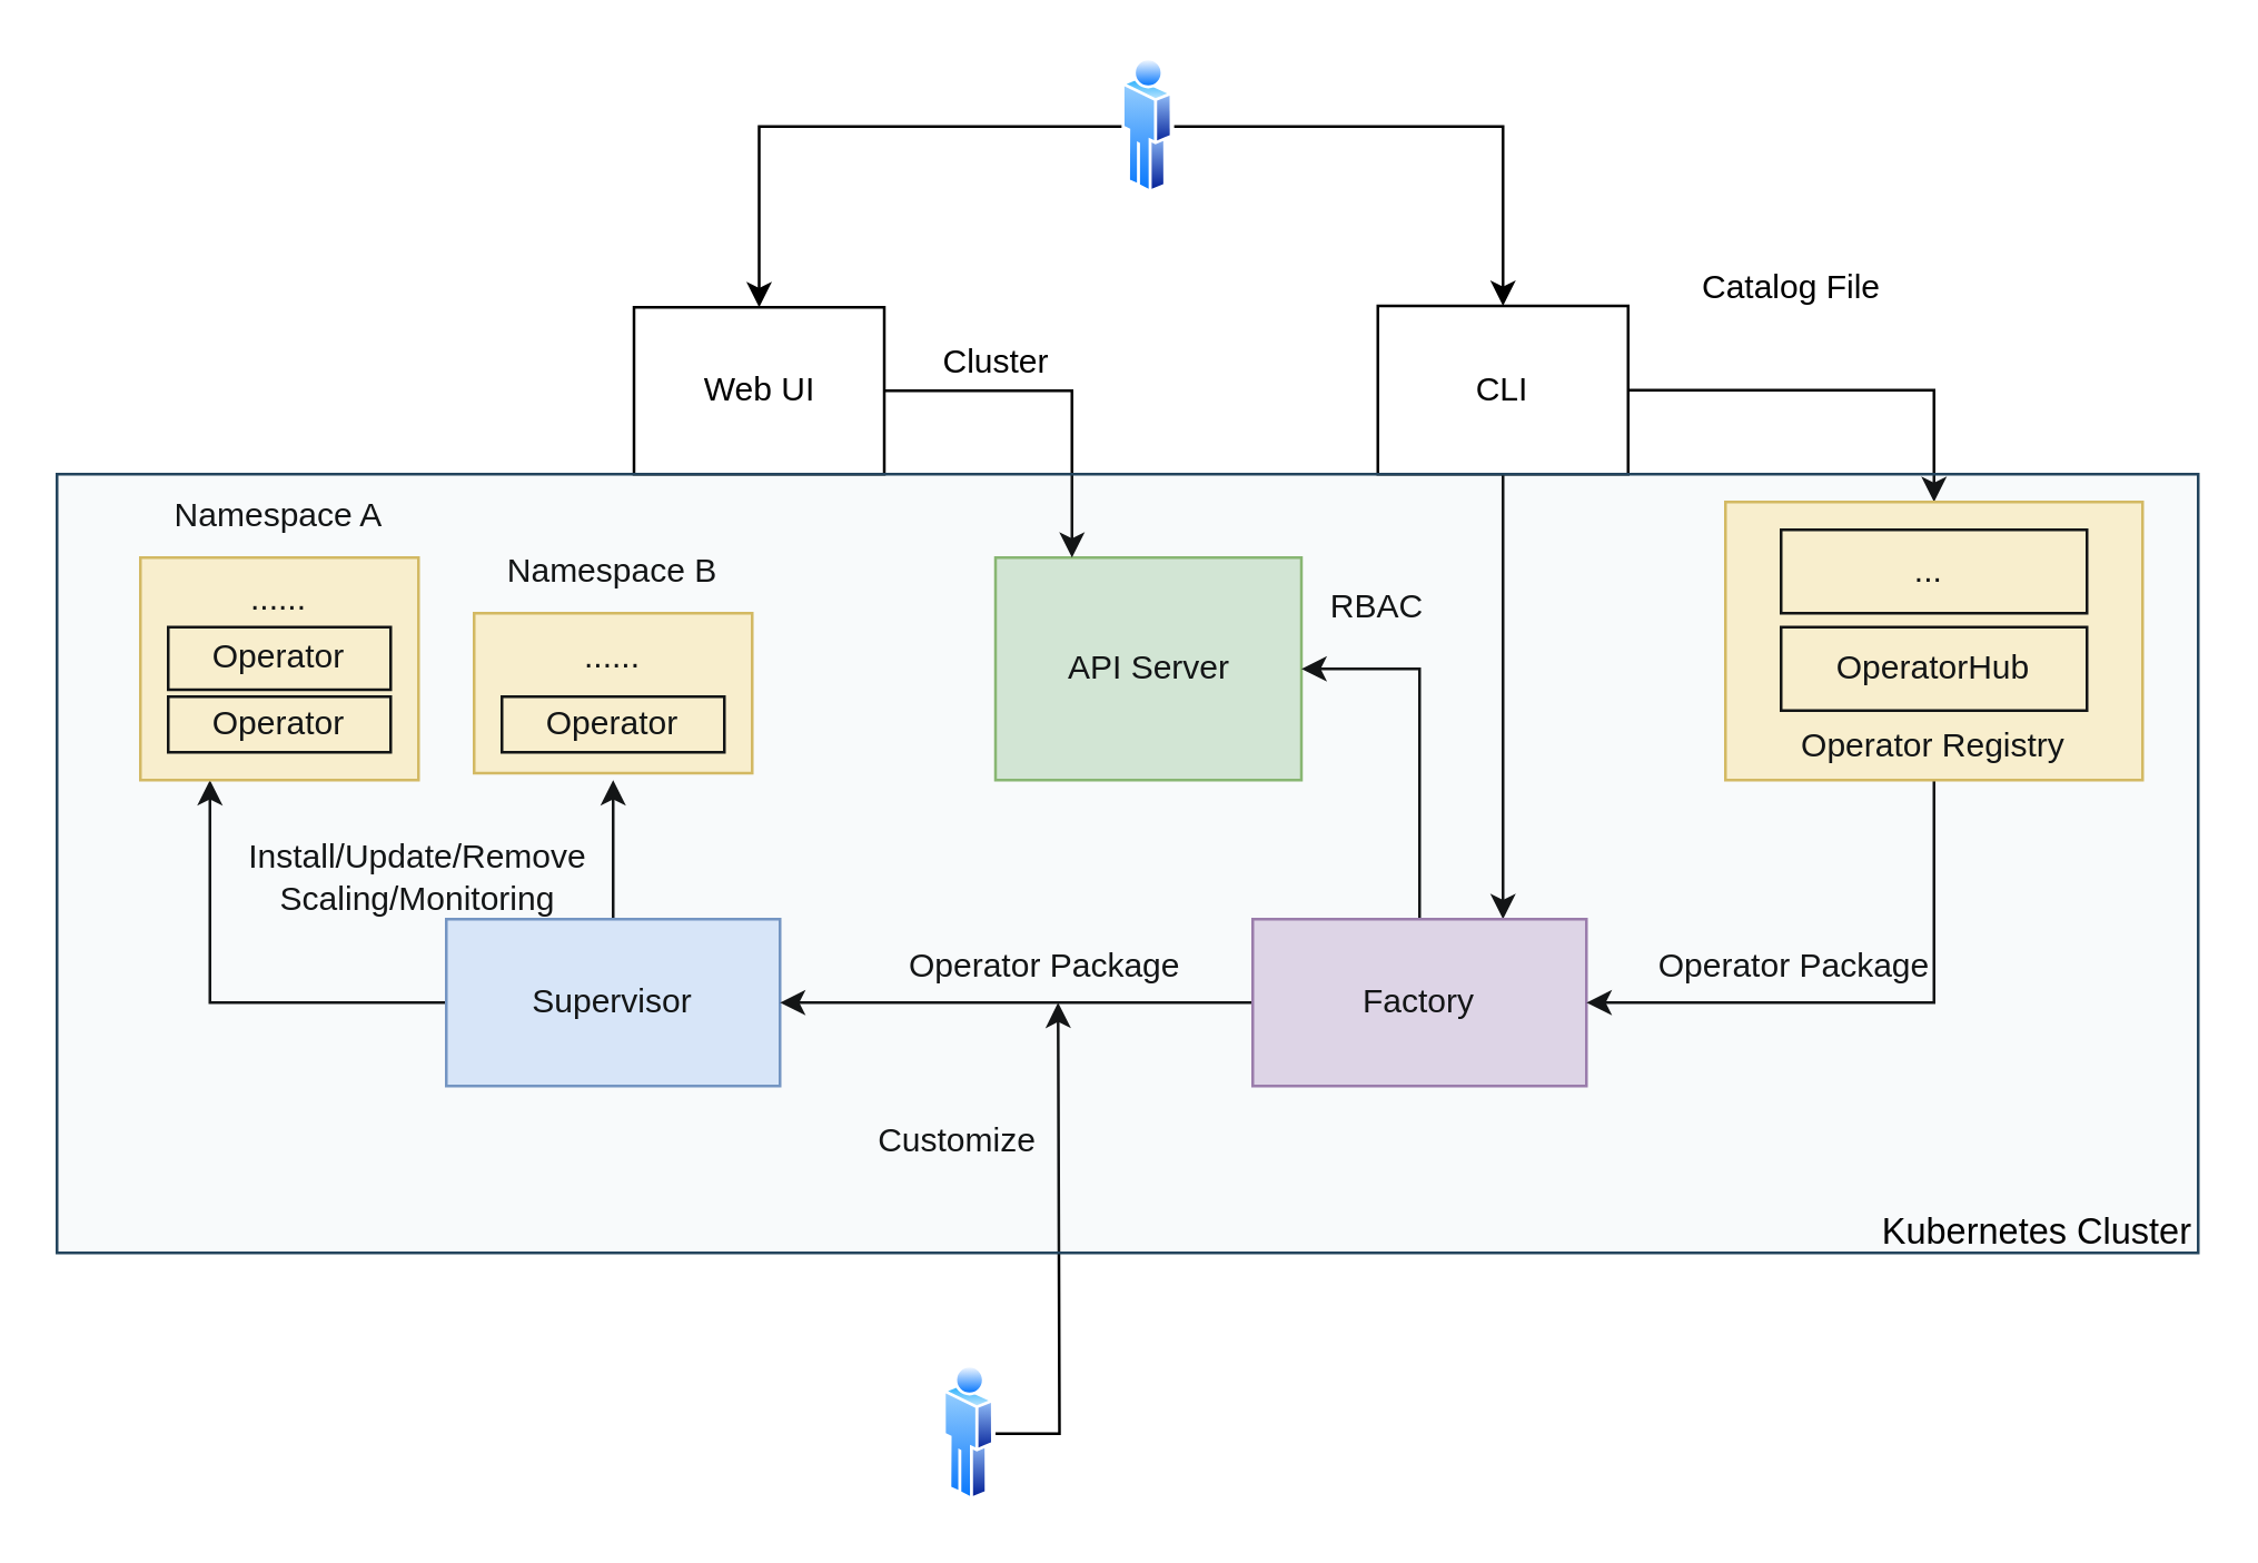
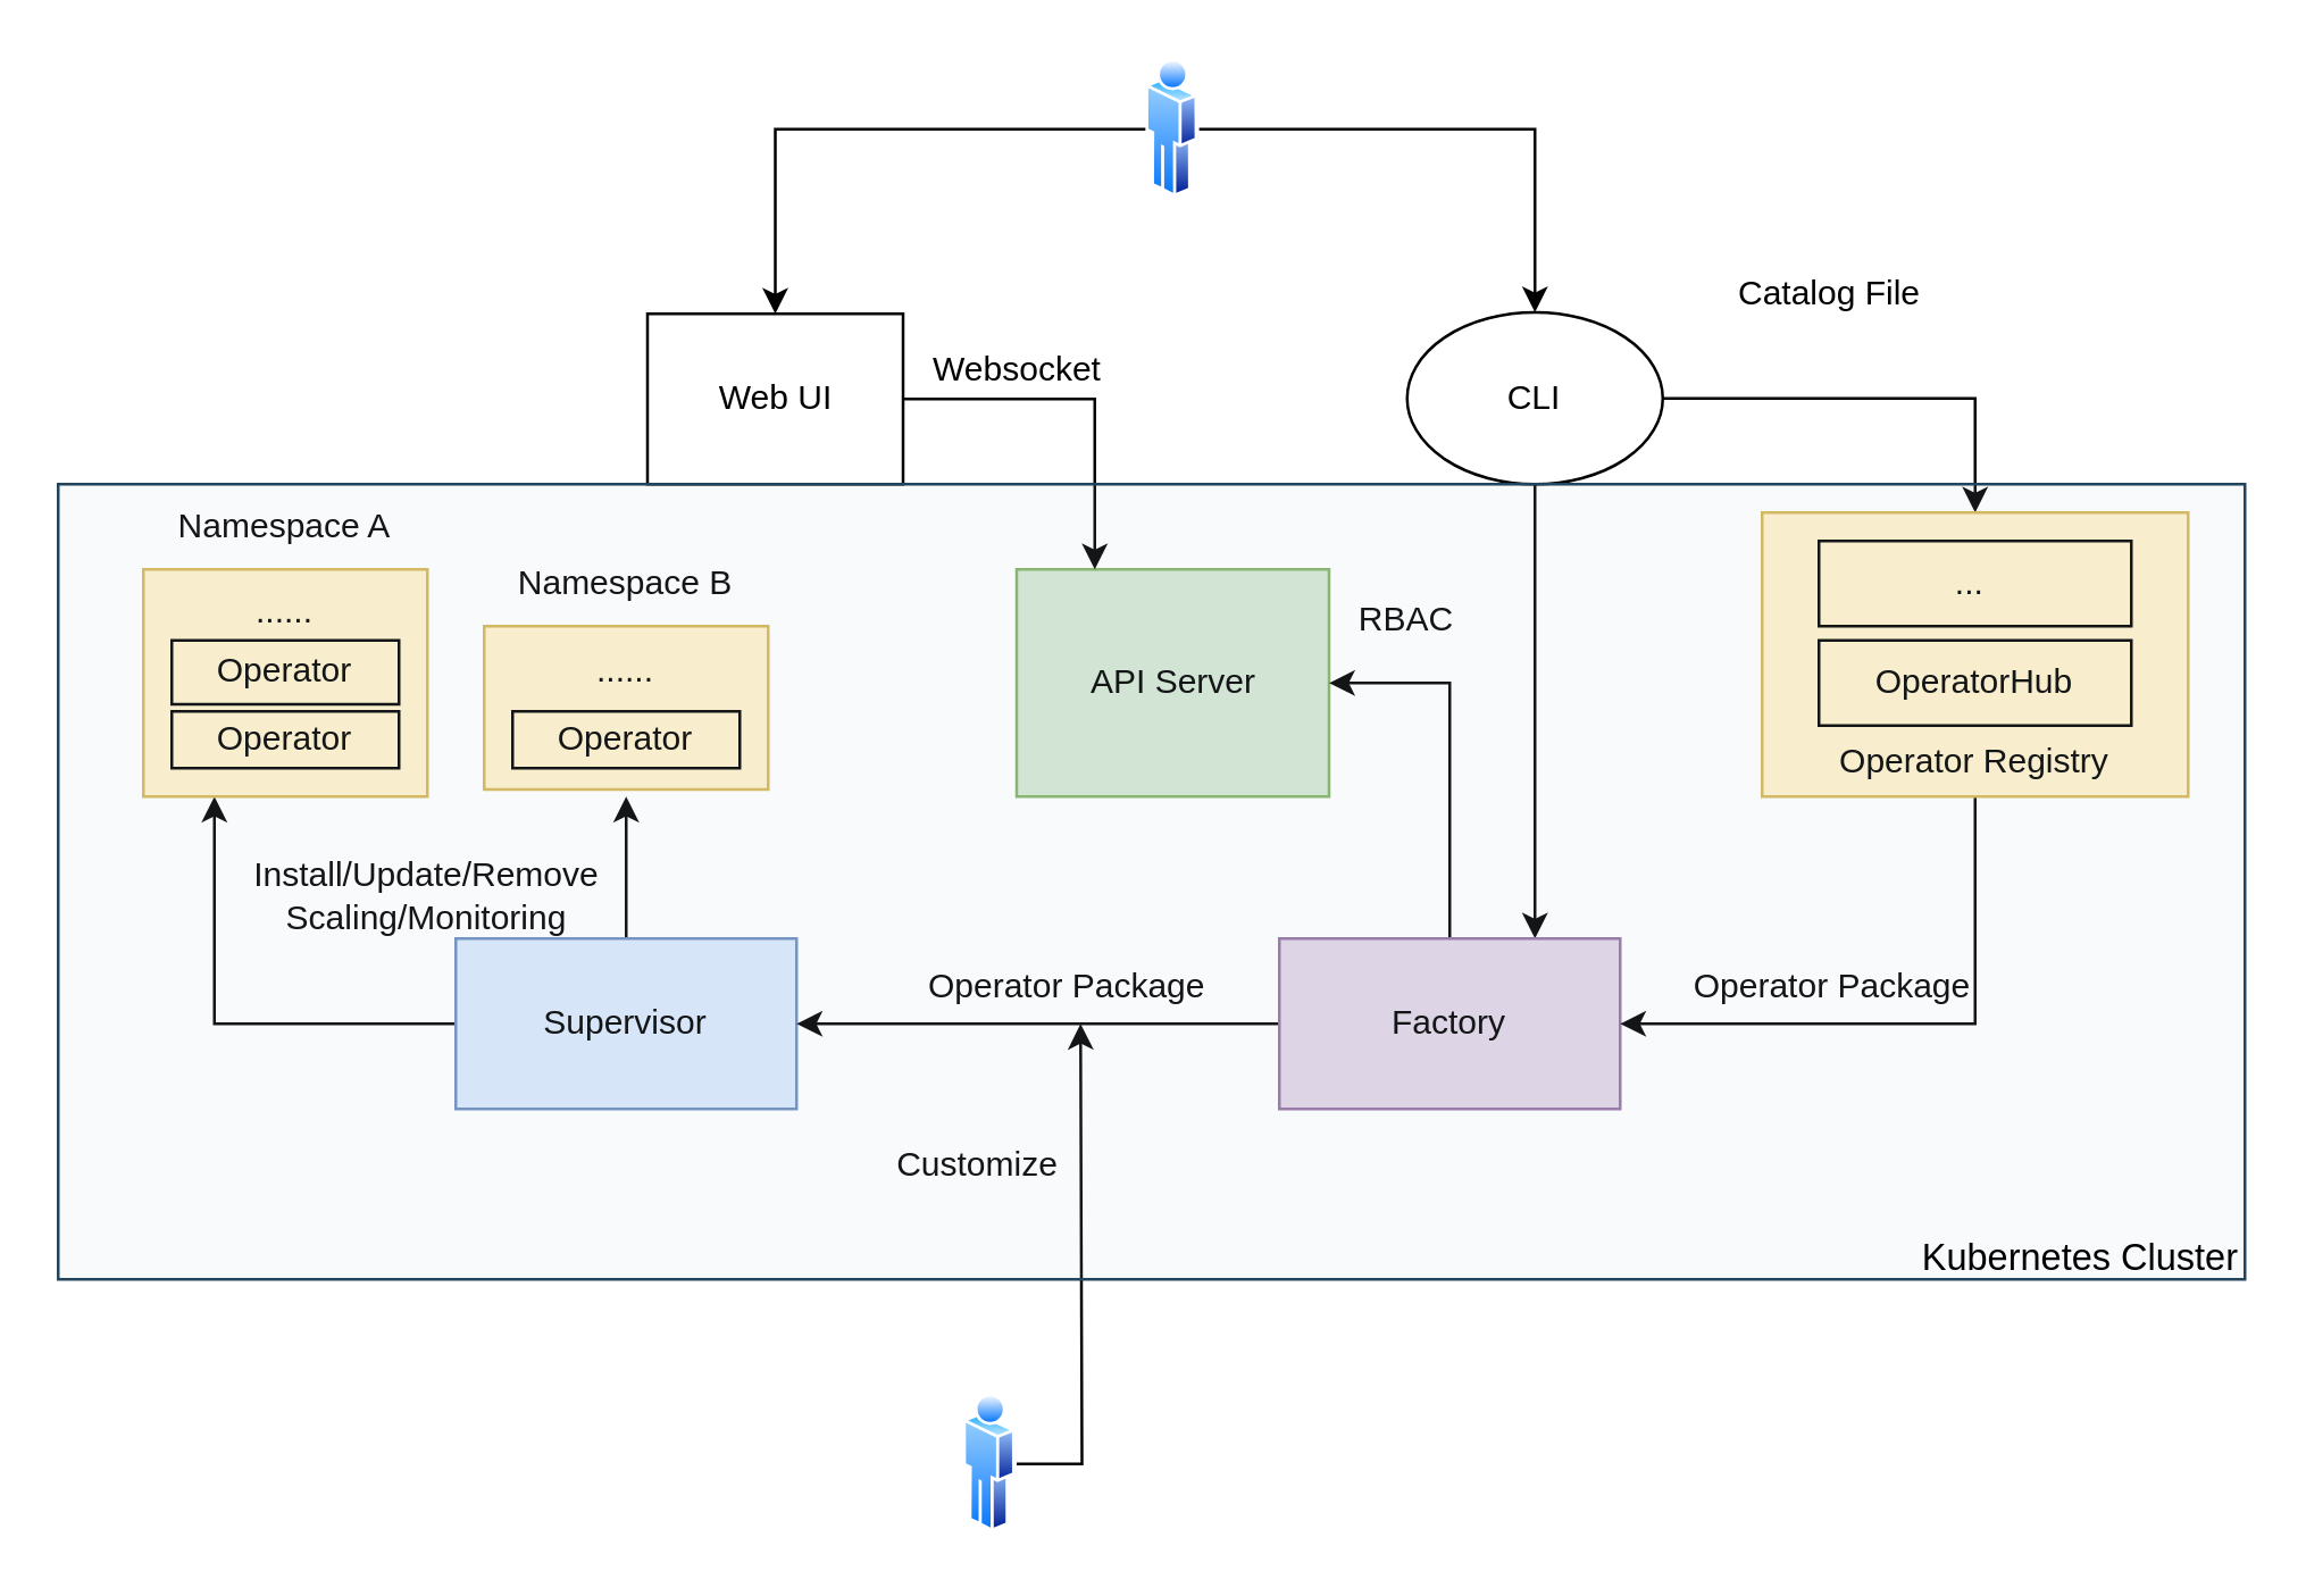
  <mxCell id="0" />
  <mxCell id="1" parent="0" />
  <mxCell id="2" style="edgeStyle=orthogonalEdgeStyle;rounded=0;orthogonalLoop=1;jettySize=auto;html=1;exitX=1;exitY=0.5;exitDx=0;exitDy=0;" edge="1" parent="1" source="5" target="15"><mxGeometry relative="1" as="geometry"><mxPoint x="590" y="30" as="sourcePoint" /></mxGeometry></mxCell>
  <mxCell id="3" value="API Server" style="rounded=0;whiteSpace=wrap;html=1;fillColor=#d5e8d4;strokeColor=#82b366;" vertex="1" parent="1"><mxGeometry x="357.5" y="200" width="110" height="80" as="geometry" /></mxCell>
  <mxCell id="4" style="edgeStyle=orthogonalEdgeStyle;rounded=0;orthogonalLoop=1;jettySize=auto;html=1;entryX=0.75;entryY=0;entryDx=0;entryDy=0;" edge="1" parent="1" source="5" target="13"><mxGeometry relative="1" as="geometry" /></mxCell>
- <mxCell id="5" value="CLI" style="rounded=0;whiteSpace=wrap;html=1;" vertex="1" parent="1"><mxGeometry x="495" y="109.5" width="90" height="60.5" as="geometry" /></mxCell>
+ <mxCell id="5" value="CLI" style="ellipse;whiteSpace=wrap;html=1;" vertex="1" parent="1"><mxGeometry x="495" y="109.5" width="90" height="60.5" as="geometry" /></mxCell>
  <mxCell id="6" style="edgeStyle=orthogonalEdgeStyle;rounded=0;orthogonalLoop=1;jettySize=auto;html=1;entryX=0.25;entryY=0;entryDx=0;entryDy=0;exitX=1;exitY=0.5;exitDx=0;exitDy=0;" edge="1" parent="1" source="7" target="3"><mxGeometry relative="1" as="geometry"><mxPoint x="260" y="99.5" as="sourcePoint" /></mxGeometry></mxCell>
  <mxCell id="7" value="Web UI" style="rounded=0;whiteSpace=wrap;html=1;" vertex="1" parent="1"><mxGeometry x="227.5" y="110" width="90" height="60" as="geometry" /></mxCell>
  <mxCell id="8" style="edgeStyle=orthogonalEdgeStyle;rounded=0;orthogonalLoop=1;jettySize=auto;html=1;" edge="1" parent="1" source="10"><mxGeometry relative="1" as="geometry"><mxPoint x="220" y="280" as="targetPoint" /></mxGeometry></mxCell>
  <mxCell id="9" style="edgeStyle=orthogonalEdgeStyle;rounded=0;orthogonalLoop=1;jettySize=auto;html=1;entryX=0.25;entryY=1;entryDx=0;entryDy=0;" edge="1" parent="1" source="10" target="27"><mxGeometry relative="1" as="geometry" /></mxCell>
  <mxCell id="10" value="Supervisor" style="rounded=0;whiteSpace=wrap;html=1;fillColor=#dae8fc;strokeColor=#6c8ebf;" vertex="1" parent="1"><mxGeometry x="160" y="330" width="120" height="60" as="geometry" /></mxCell>
  <mxCell id="11" style="edgeStyle=orthogonalEdgeStyle;rounded=0;orthogonalLoop=1;jettySize=auto;html=1;entryX=1;entryY=0.5;entryDx=0;entryDy=0;" edge="1" parent="1" source="13" target="3"><mxGeometry relative="1" as="geometry" /></mxCell>
  <mxCell id="12" style="edgeStyle=orthogonalEdgeStyle;rounded=0;orthogonalLoop=1;jettySize=auto;html=1;" edge="1" parent="1" source="13" target="10"><mxGeometry relative="1" as="geometry" /></mxCell>
  <mxCell id="13" value="Factory" style="rounded=0;whiteSpace=wrap;html=1;fillColor=#e1d5e7;strokeColor=#9673a6;" vertex="1" parent="1"><mxGeometry x="450" y="330" width="120" height="60" as="geometry" /></mxCell>
  <mxCell id="14" style="edgeStyle=orthogonalEdgeStyle;rounded=0;orthogonalLoop=1;jettySize=auto;html=1;exitX=0.5;exitY=1;exitDx=0;exitDy=0;entryX=1;entryY=0.5;entryDx=0;entryDy=0;" edge="1" parent="1" source="15" target="13"><mxGeometry relative="1" as="geometry" /></mxCell>
  <mxCell id="15" value="" style="rounded=0;whiteSpace=wrap;html=1;align=left;strokeColor=#d6b656;fillColor=#fff2cc;" vertex="1" parent="1"><mxGeometry x="620" y="180" width="150" height="100" as="geometry" /></mxCell>
  <mxCell id="16" style="edgeStyle=orthogonalEdgeStyle;rounded=0;orthogonalLoop=1;jettySize=auto;html=1;" edge="1" parent="1" source="18" target="5"><mxGeometry relative="1" as="geometry" /></mxCell>
  <mxCell id="17" style="edgeStyle=orthogonalEdgeStyle;rounded=0;orthogonalLoop=1;jettySize=auto;html=1;entryX=0.5;entryY=0;entryDx=0;entryDy=0;" edge="1" parent="1" source="18" target="7"><mxGeometry relative="1" as="geometry" /></mxCell>
  <mxCell id="18" value="" style="aspect=fixed;perimeter=ellipsePerimeter;html=1;align=center;shadow=0;dashed=0;spacingTop=3;image;image=img/lib/active_directory/user.svg;fillColor=none;" vertex="1" parent="1"><mxGeometry x="403.25" y="20" width="18.5" height="50" as="geometry" /></mxCell>
  <mxCell id="19" value="Catalog File" style="text;html=1;strokeColor=none;fillColor=none;align=center;verticalAlign=middle;whiteSpace=wrap;rounded=0;" vertex="1" parent="1"><mxGeometry x="604.25" y="95" width="80" height="16" as="geometry" /></mxCell>
  <mxCell id="20" value="OperatorHub" style="rounded=0;whiteSpace=wrap;html=1;fillColor=none;" vertex="1" parent="1"><mxGeometry x="640" y="225" width="110" height="30" as="geometry" /></mxCell>
  <mxCell id="21" value="RBAC" style="text;html=1;strokeColor=none;fillColor=none;align=center;verticalAlign=middle;whiteSpace=wrap;rounded=0;" vertex="1" parent="1"><mxGeometry x="475" y="207.5" width="40" height="20" as="geometry" /></mxCell>
  <mxCell id="22" value="Operator Package" style="text;html=1;strokeColor=none;fillColor=none;align=center;verticalAlign=middle;whiteSpace=wrap;rounded=0;" vertex="1" parent="1"><mxGeometry x="583.5" y="339" width="121.5" height="16" as="geometry" /></mxCell>
- <mxCell id="23" value="Cluster" style="text;html=1;strokeColor=none;fillColor=none;align=center;verticalAlign=middle;whiteSpace=wrap;rounded=0;" vertex="1" parent="1"><mxGeometry x="317.5" y="120" width="80" height="20" as="geometry" /></mxCell>
+ <mxCell id="23" value="Websocket" style="text;html=1;strokeColor=none;fillColor=none;align=center;verticalAlign=middle;whiteSpace=wrap;rounded=0;" vertex="1" parent="1"><mxGeometry x="317.5" y="120" width="80" height="20" as="geometry" /></mxCell>
  <mxCell id="24" value="...&amp;nbsp;" style="rounded=0;whiteSpace=wrap;html=1;fillColor=none;" vertex="1" parent="1"><mxGeometry x="640" y="190" width="110" height="30" as="geometry" /></mxCell>
  <mxCell id="25" value="Operator Package" style="text;html=1;strokeColor=none;fillColor=none;align=center;verticalAlign=middle;whiteSpace=wrap;rounded=0;" vertex="1" parent="1"><mxGeometry x="317.5" y="339" width="115" height="15" as="geometry" /></mxCell>
  <mxCell id="26" value="Install/Update/Remove&lt;br&gt;Scaling/Monitoring" style="text;html=1;strokeColor=none;fillColor=none;align=center;verticalAlign=middle;whiteSpace=wrap;rounded=0;" vertex="1" parent="1"><mxGeometry x="80" y="300" width="140" height="30" as="geometry" /></mxCell>
  <mxCell id="27" value="" style="rounded=0;whiteSpace=wrap;html=1;strokeColor=#d6b656;fillColor=#fff2cc;" vertex="1" parent="1"><mxGeometry x="50" y="200" width="100" height="80" as="geometry" /></mxCell>
  <mxCell id="28" value="Operator Registry" style="text;html=1;strokeColor=none;fillColor=none;align=center;verticalAlign=middle;whiteSpace=wrap;rounded=0;" vertex="1" parent="1"><mxGeometry x="645" y="255" width="100" height="25" as="geometry" /></mxCell>
  <mxCell id="29" style="edgeStyle=orthogonalEdgeStyle;rounded=0;orthogonalLoop=1;jettySize=auto;html=1;" edge="1" parent="1" source="30"><mxGeometry relative="1" as="geometry"><mxPoint x="380" y="360" as="targetPoint" /></mxGeometry></mxCell>
  <mxCell id="30" value="" style="aspect=fixed;perimeter=ellipsePerimeter;html=1;align=center;shadow=0;dashed=0;spacingTop=3;image;image=img/lib/active_directory/user.svg;strokeColor=#000000;fillColor=none;" vertex="1" parent="1"><mxGeometry x="339" y="490" width="18.5" height="50" as="geometry" /></mxCell>
  <mxCell id="31" value="Customize" style="text;html=1;strokeColor=none;fillColor=none;align=center;verticalAlign=middle;whiteSpace=wrap;rounded=0;" vertex="1" parent="1"><mxGeometry x="307.13" y="400" width="74.25" height="20" as="geometry" /></mxCell>
  <mxCell id="32" value="Operator" style="rounded=0;whiteSpace=wrap;html=1;strokeColor=#000000;fillColor=none;" vertex="1" parent="1"><mxGeometry x="60" y="225" width="80" height="22.5" as="geometry" /></mxCell>
  <mxCell id="33" value="Operator" style="rounded=0;whiteSpace=wrap;html=1;strokeColor=#000000;fillColor=none;" vertex="1" parent="1"><mxGeometry x="60" y="250" width="80" height="20" as="geometry" /></mxCell>
  <mxCell id="34" value="" style="rounded=0;whiteSpace=wrap;html=1;strokeColor=#d6b656;fillColor=#fff2cc;" vertex="1" parent="1"><mxGeometry x="170" y="220" width="100" height="57.5" as="geometry" /></mxCell>
  <mxCell id="35" value="Operator" style="rounded=0;whiteSpace=wrap;html=1;strokeColor=#000000;fillColor=none;" vertex="1" parent="1"><mxGeometry x="180" y="250" width="80" height="20" as="geometry" /></mxCell>
  <mxCell id="36" value="Namespace A" style="text;html=1;strokeColor=none;fillColor=none;align=center;verticalAlign=middle;whiteSpace=wrap;rounded=0;" vertex="1" parent="1"><mxGeometry x="55" y="175" width="90" height="20" as="geometry" /></mxCell>
  <mxCell id="37" value="Namespace B" style="text;html=1;strokeColor=none;fillColor=none;align=center;verticalAlign=middle;whiteSpace=wrap;rounded=0;" vertex="1" parent="1"><mxGeometry x="175" y="195" width="90" height="20" as="geometry" /></mxCell>
  <mxCell id="38" value="......" style="text;html=1;strokeColor=none;fillColor=none;align=center;verticalAlign=middle;whiteSpace=wrap;rounded=0;" vertex="1" parent="1"><mxGeometry x="80" y="205" width="40" height="20" as="geometry" /></mxCell>
  <mxCell id="39" value="......" style="text;html=1;strokeColor=none;fillColor=none;align=center;verticalAlign=middle;whiteSpace=wrap;rounded=0;" vertex="1" parent="1"><mxGeometry x="200" y="226.25" width="40" height="20" as="geometry" /></mxCell>
  <mxCell id="40" value="&lt;font style=&quot;font-size: 13px&quot;&gt;&lt;br&gt;&lt;br&gt;&lt;br&gt;&lt;br&gt;&lt;br&gt;&lt;br&gt;&lt;br&gt;&lt;br&gt;&lt;br&gt;&lt;br&gt;&lt;br&gt;&lt;br&gt;&lt;br&gt;&lt;br&gt;&lt;br&gt;&lt;br&gt;&lt;br&gt;Kubernetes Cluster&lt;/font&gt;" style="rounded=0;whiteSpace=wrap;html=1;shadow=0;fillOpacity=10;fillColor=#bac8d3;strokeColor=#23445d;align=right;" vertex="1" parent="1"><mxGeometry x="20" y="170" width="770" height="280" as="geometry" /></mxCell>
